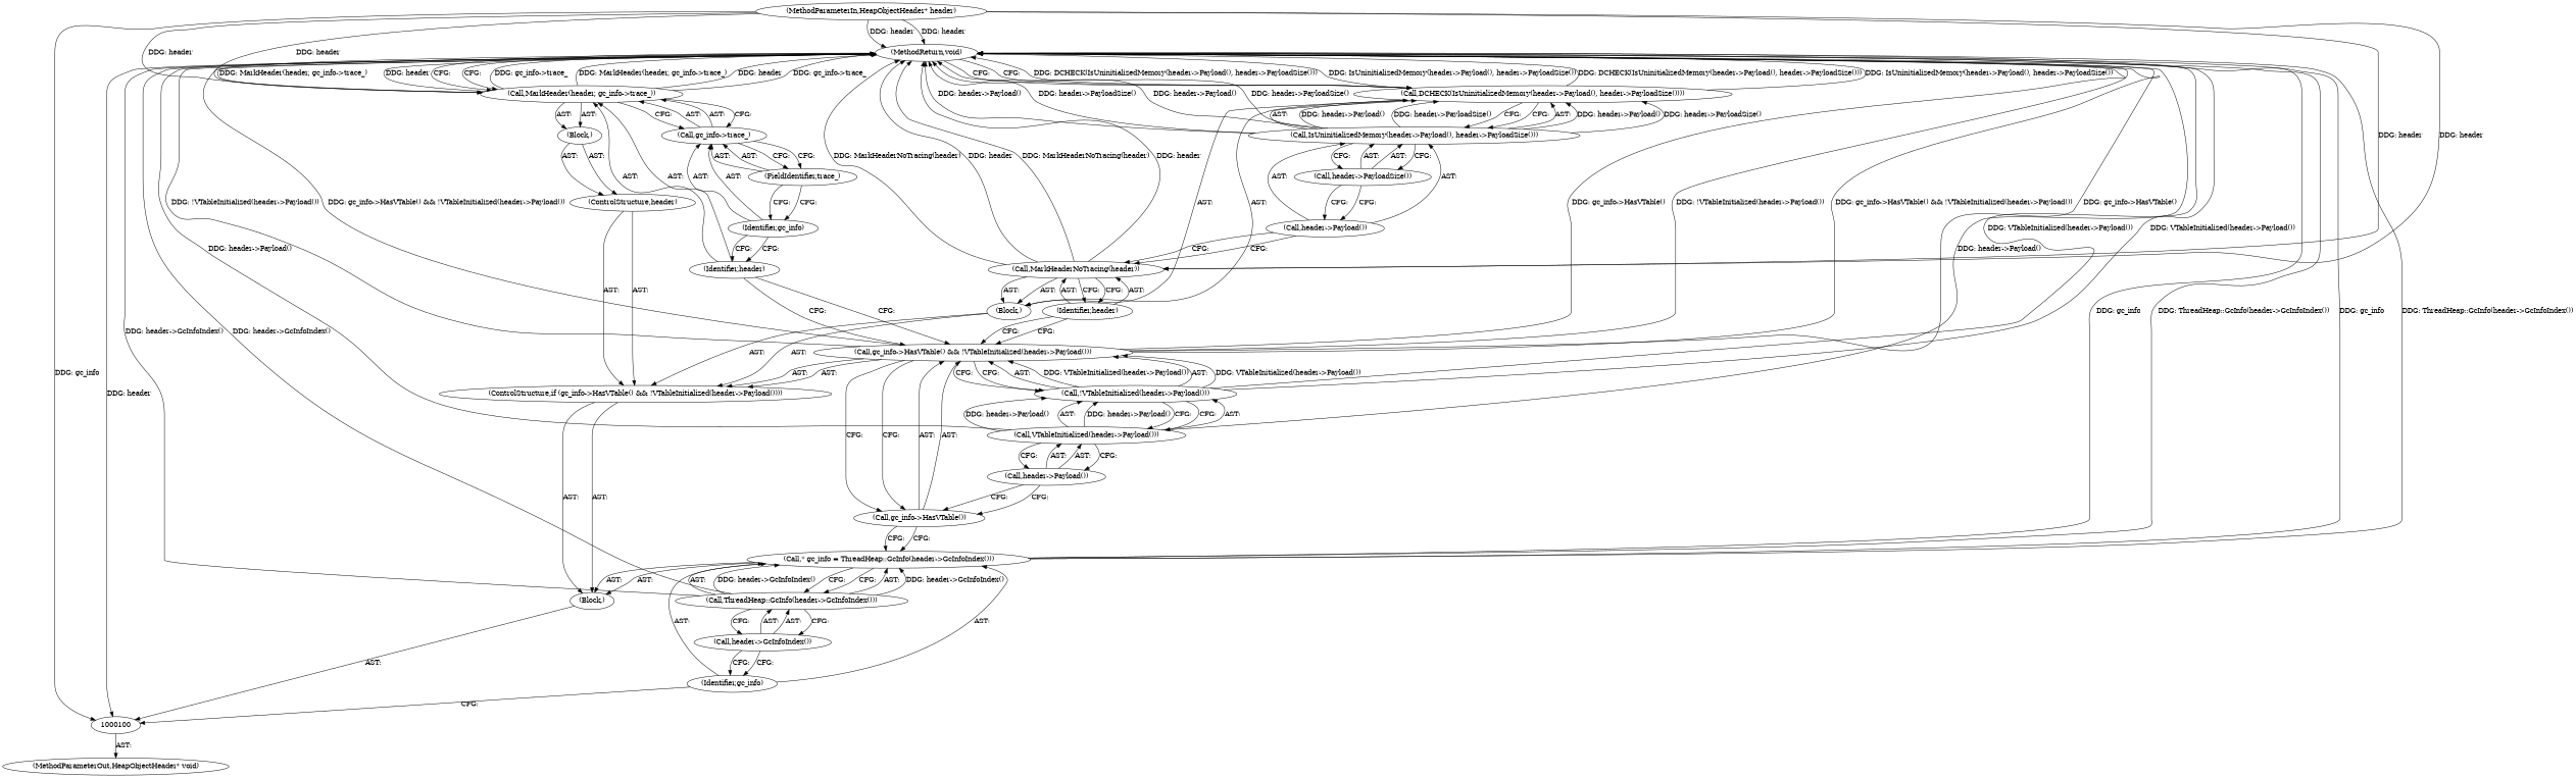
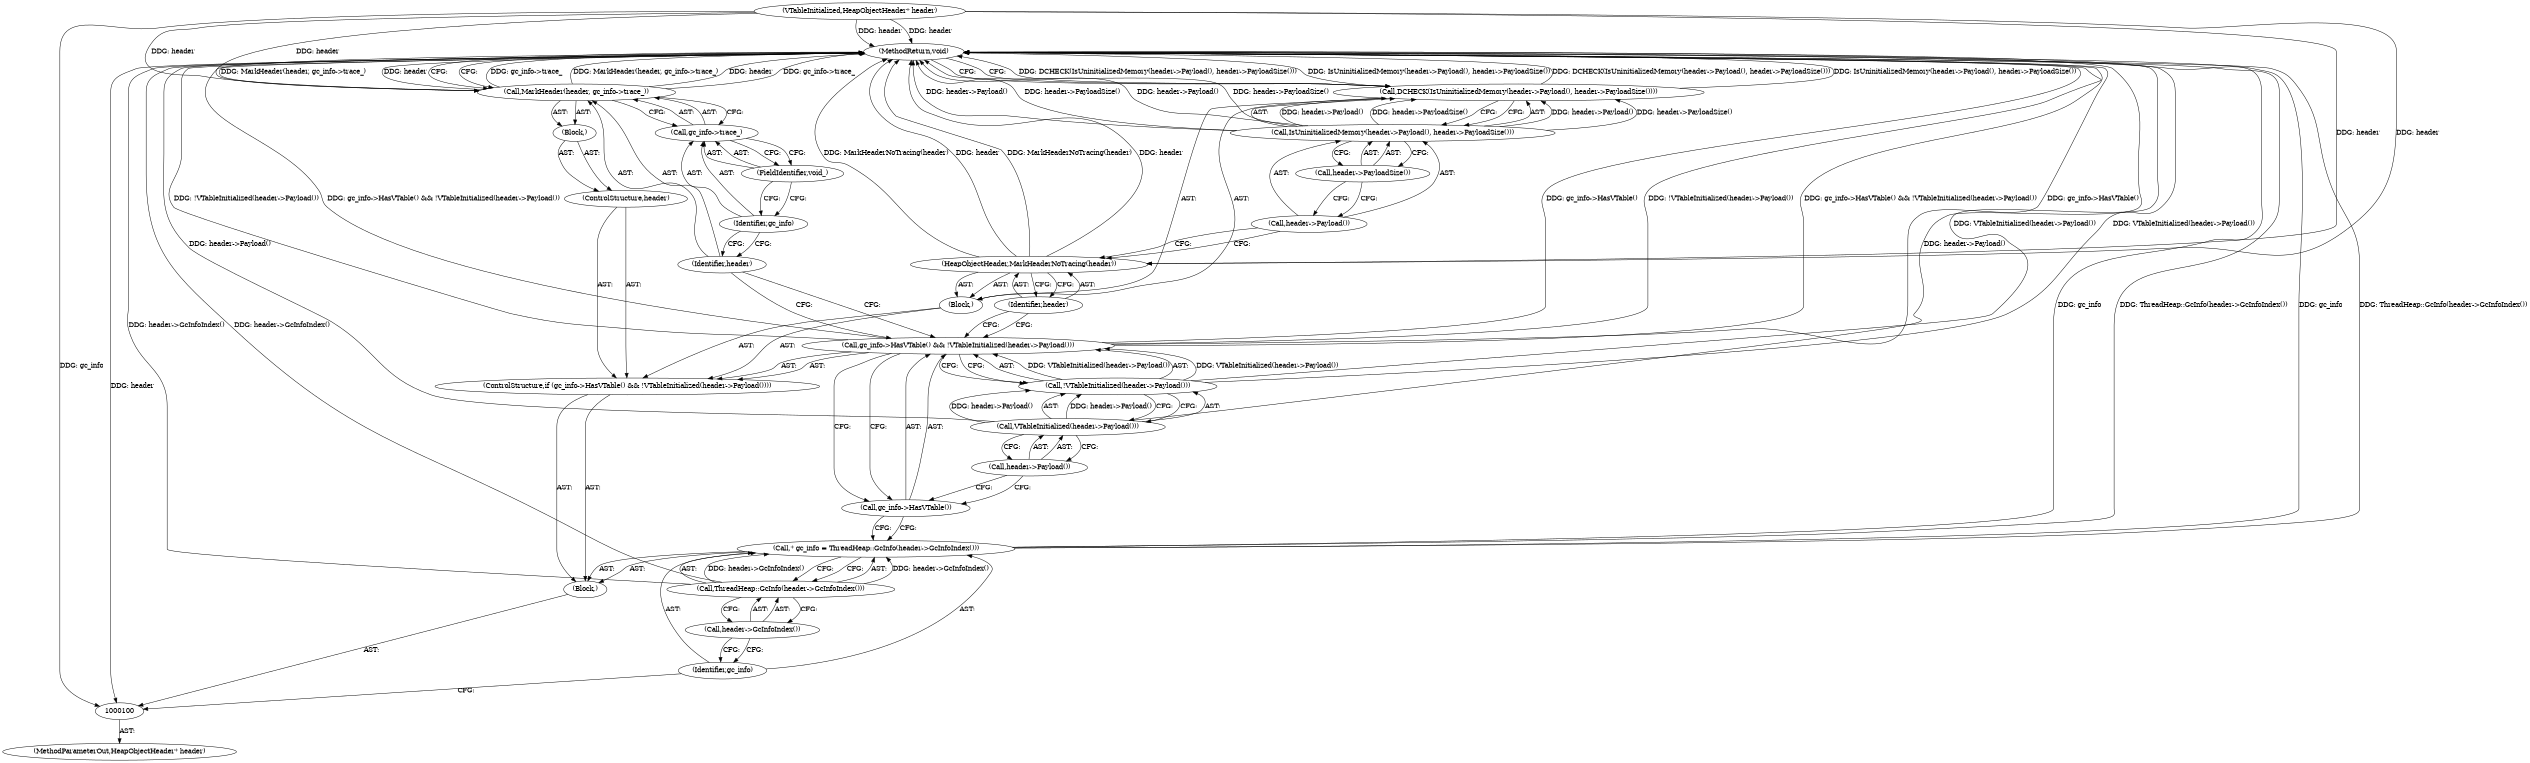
  digraph {
    n1 [label="(MethodReturn,void)"]
    n2 [label="(Call,DCHECK(IsUninitializedMemory(header->Payload(), header->PayloadSize())))"]
    n3 [label="(Call,MarkHeader(header, gc_info->trace_))"]
    1000100
    n5 [label="(Block,)"]
    n6 [label="(Call,IsUninitializedMemory(header->Payload(), header->PayloadSize()))"]
    n7 [label="(Block,)"]
    n8 [label="(Call,gc_info->trace_)"]
-   n9 [label="(MethodParameterOut,HeapObjectHeader* void)"]
-   n10 [label="(MethodParameterIn,HeapObjectHeader* header)"]
-   n11 [label="(Call,MarkHeaderNoTracing(header))"]
+   n9 [label="(MethodParameterOut,HeapObjectHeader* header)"]
+   n10 [label="(VTableInitialized,HeapObjectHeader* header)"]
+   n11 [label="(HeapObjectHeader,MarkHeaderNoTracing(header))"]
    n12 [label="(Identifier,header)"]
    n13 [label="(Block,)"]
    n14 [label="(Call,* gc_info = ThreadHeap::GcInfo(header->GcInfoIndex()))"]
    n15 [label="(Call,ThreadHeap::GcInfo(header->GcInfoIndex()))"]
    n16 [label="(Call,header->GcInfoIndex())"]
    n17 [label="(Identifier,gc_info)"]
    n18 [label="(ControlStructure,if (gc_info->HasVTable() && !VTableInitialized(header->Payload())))"]
    n19 [label="(Call,!VTableInitialized(header->Payload()))"]
    n20 [label="(Call,VTableInitialized(header->Payload()))"]
    n21 [label="(Call,gc_info->HasVTable() && !VTableInitialized(header->Payload()))"]
    n22 [label="(Call,header->Payload())"]
    n23 [label="(Call,gc_info->HasVTable())"]
    n24 [label="(Call,header->PayloadSize())"]
    n25 [label="(Call,header->Payload())"]
    n26 [label="(ControlStructure,header)"]
    n27 [label="(Identifier,header)"]
-   n28 [label="(FieldIdentifier,trace_)"]
+   n28 [label="(FieldIdentifier,void_)"]
    n29 [label="(Identifier,gc_info)"]
    n1 -> n2 [label="CFG: "]
    n1 -> n2 [label="CFG: "]
    n1 -> n3 [label="CFG: "]
    n1 -> n3 [label="CFG: "]
    n1 -> 1000100 [label="DDG: header"]
    n2 -> n1 [label="DDG: DCHECK(IsUninitializedMemory(header->Payload(), header->PayloadSize()))"]
    n2 -> n1 [label="DDG: IsUninitializedMemory(header->Payload(), header->PayloadSize())"]
    n2 -> n1 [label="DDG: DCHECK(IsUninitializedMemory(header->Payload(), header->PayloadSize()))"]
    n2 -> n1 [label="DDG: IsUninitializedMemory(header->Payload(), header->PayloadSize())"]
    n2 -> n5 [label="AST: "]
    n2 -> n5 [label="AST: "]
    n2 -> n6 [label="CFG: "]
    n2 -> n6 [label="CFG: "]
    n3 -> n1 [label="DDG: gc_info->trace_"]
    n3 -> n1 [label="DDG: MarkHeader(header, gc_info->trace_)"]
    n3 -> n1 [label="DDG: header"]
    n3 -> n1 [label="DDG: gc_info->trace_"]
    n3 -> n1 [label="DDG: MarkHeader(header, gc_info->trace_)"]
    n3 -> n1 [label="DDG: header"]
    n3 -> n7 [label="AST: "]
    n3 -> n7 [label="AST: "]
    n3 -> n8 [label="CFG: "]
    n3 -> n8 [label="CFG: "]
    1000100 -> n9 [label="AST: "]
    n5 -> n18 [label="AST: "]
    n5 -> n18 [label="AST: "]
    n6 -> n1 [label="DDG: header->Payload()"]
    n6 -> n1 [label="DDG: header->PayloadSize()"]
    n6 -> n1 [label="DDG: header->Payload()"]
    n6 -> n1 [label="DDG: header->PayloadSize()"]
    n6 -> n2 [label="AST: "]
    n6 -> n2 [label="DDG: header->Payload()"]
    n6 -> n2 [label="DDG: header->PayloadSize()"]
    n6 -> n2 [label="AST: "]
    n6 -> n2 [label="DDG: header->Payload()"]
    n6 -> n2 [label="DDG: header->PayloadSize()"]
    n6 -> n24 [label="CFG: "]
    n6 -> n24 [label="CFG: "]
    n7 -> n26 [label="AST: "]
    n7 -> n26 [label="AST: "]
    n8 -> n3 [label="AST: "]
    n8 -> n3 [label="AST: "]
    n8 -> n28 [label="CFG: "]
    n8 -> n28 [label="CFG: "]
    n10 -> n1 [label="DDG: header"]
    n10 -> n1 [label="DDG: header"]
    n10 -> n3 [label="DDG: header"]
    n10 -> n3 [label="DDG: header"]
    n10 -> 1000100 [label="DDG: gc_info"]
    n10 -> n11 [label="DDG: header"]
    n10 -> n11 [label="DDG: header"]
    n11 -> n1 [label="DDG: MarkHeaderNoTracing(header)"]
    n11 -> n1 [label="DDG: header"]
    n11 -> n1 [label="DDG: MarkHeaderNoTracing(header)"]
    n11 -> n1 [label="DDG: header"]
    n11 -> n5 [label="AST: "]
    n11 -> n5 [label="AST: "]
    n11 -> n12 [label="CFG: "]
    n11 -> n12 [label="CFG: "]
    n12 -> n11 [label="AST: "]
    n12 -> n11 [label="AST: "]
    n12 -> n21 [label="CFG: "]
    n12 -> n21 [label="CFG: "]
    n13 -> 1000100 [label="AST: "]
    n14 -> n1 [label="DDG: gc_info"]
    n14 -> n1 [label="DDG: ThreadHeap::GcInfo(header->GcInfoIndex())"]
    n14 -> n1 [label="DDG: gc_info"]
    n14 -> n1 [label="DDG: ThreadHeap::GcInfo(header->GcInfoIndex())"]
    n14 -> n13 [label="AST: "]
    n14 -> n13 [label="AST: "]
    n14 -> n15 [label="CFG: "]
    n14 -> n15 [label="CFG: "]
    n15 -> n1 [label="DDG: header->GcInfoIndex()"]
    n15 -> n1 [label="DDG: header->GcInfoIndex()"]
    n15 -> n14 [label="AST: "]
    n15 -> n14 [label="DDG: header->GcInfoIndex()"]
    n15 -> n14 [label="AST: "]
    n15 -> n14 [label="DDG: header->GcInfoIndex()"]
    n15 -> n16 [label="CFG: "]
    n15 -> n16 [label="CFG: "]
    n16 -> n15 [label="AST: "]
    n16 -> n15 [label="AST: "]
    n16 -> n17 [label="CFG: "]
    n16 -> n17 [label="CFG: "]
    n17 -> 1000100 [label="CFG: "]
    n17 -> n14 [label="AST: "]
    n17 -> n14 [label="AST: "]
    n18 -> n13 [label="AST: "]
    n18 -> n13 [label="AST: "]
    n19 -> n1 [label="DDG: VTableInitialized(header->Payload())"]
    n19 -> n1 [label="DDG: VTableInitialized(header->Payload())"]
    n19 -> n20 [label="CFG: "]
    n19 -> n20 [label="CFG: "]
    n19 -> n21 [label="AST: "]
    n19 -> n21 [label="DDG: VTableInitialized(header->Payload())"]
    n19 -> n21 [label="AST: "]
    n19 -> n21 [label="DDG: VTableInitialized(header->Payload())"]
    n20 -> n1 [label="DDG: header->Payload()"]
    n20 -> n1 [label="DDG: header->Payload()"]
    n20 -> n19 [label="AST: "]
    n20 -> n19 [label="DDG: header->Payload()"]
    n20 -> n19 [label="AST: "]
    n20 -> n19 [label="DDG: header->Payload()"]
    n20 -> n22 [label="CFG: "]
    n20 -> n22 [label="CFG: "]
    n21 -> n1 [label="DDG: gc_info->HasVTable()"]
    n21 -> n1 [label="DDG: !VTableInitialized(header->Payload())"]
    n21 -> n1 [label="DDG: gc_info->HasVTable() && !VTableInitialized(header->Payload())"]
    n21 -> n1 [label="DDG: gc_info->HasVTable()"]
    n21 -> n1 [label="DDG: !VTableInitialized(header->Payload())"]
    n21 -> n1 [label="DDG: gc_info->HasVTable() && !VTableInitialized(header->Payload())"]
    n21 -> n18 [label="AST: "]
    n21 -> n18 [label="AST: "]
    n21 -> n19 [label="CFG: "]
    n21 -> n19 [label="CFG: "]
    n21 -> n23 [label="CFG: "]
    n21 -> n23 [label="CFG: "]
    n22 -> n20 [label="AST: "]
    n22 -> n20 [label="AST: "]
    n22 -> n23 [label="CFG: "]
    n22 -> n23 [label="CFG: "]
    n23 -> n14 [label="CFG: "]
    n23 -> n14 [label="CFG: "]
    n23 -> n21 [label="AST: "]
    n23 -> n21 [label="AST: "]
    n24 -> n6 [label="AST: "]
    n24 -> n6 [label="AST: "]
    n24 -> n25 [label="CFG: "]
    n24 -> n25 [label="CFG: "]
    n25 -> n6 [label="AST: "]
    n25 -> n6 [label="AST: "]
    n25 -> n11 [label="CFG: "]
    n25 -> n11 [label="CFG: "]
    n26 -> n18 [label="AST: "]
    n26 -> n18 [label="AST: "]
    n27 -> n3 [label="AST: "]
    n27 -> n3 [label="AST: "]
    n27 -> n21 [label="CFG: "]
    n27 -> n21 [label="CFG: "]
    n28 -> n8 [label="AST: "]
    n28 -> n8 [label="AST: "]
    n28 -> n29 [label="CFG: "]
    n28 -> n29 [label="CFG: "]
    n29 -> n8 [label="AST: "]
    n29 -> n8 [label="AST: "]
    n29 -> n27 [label="CFG: "]
    n29 -> n27 [label="CFG: "]
  }
